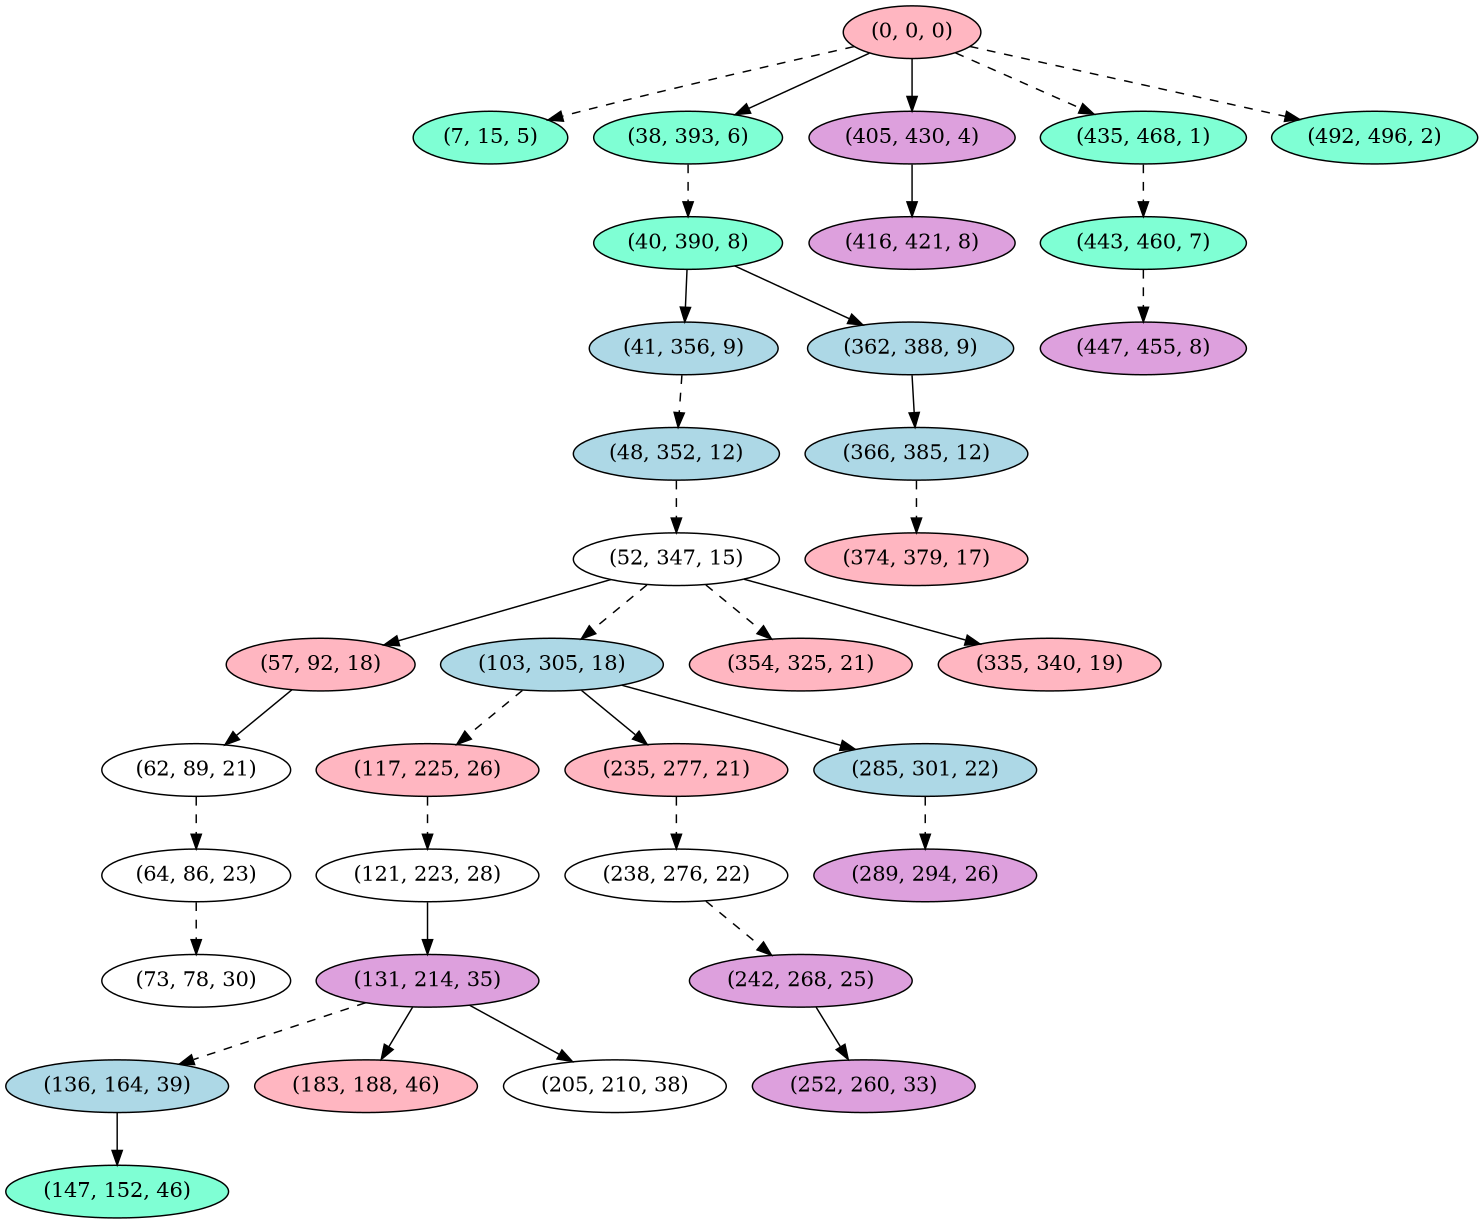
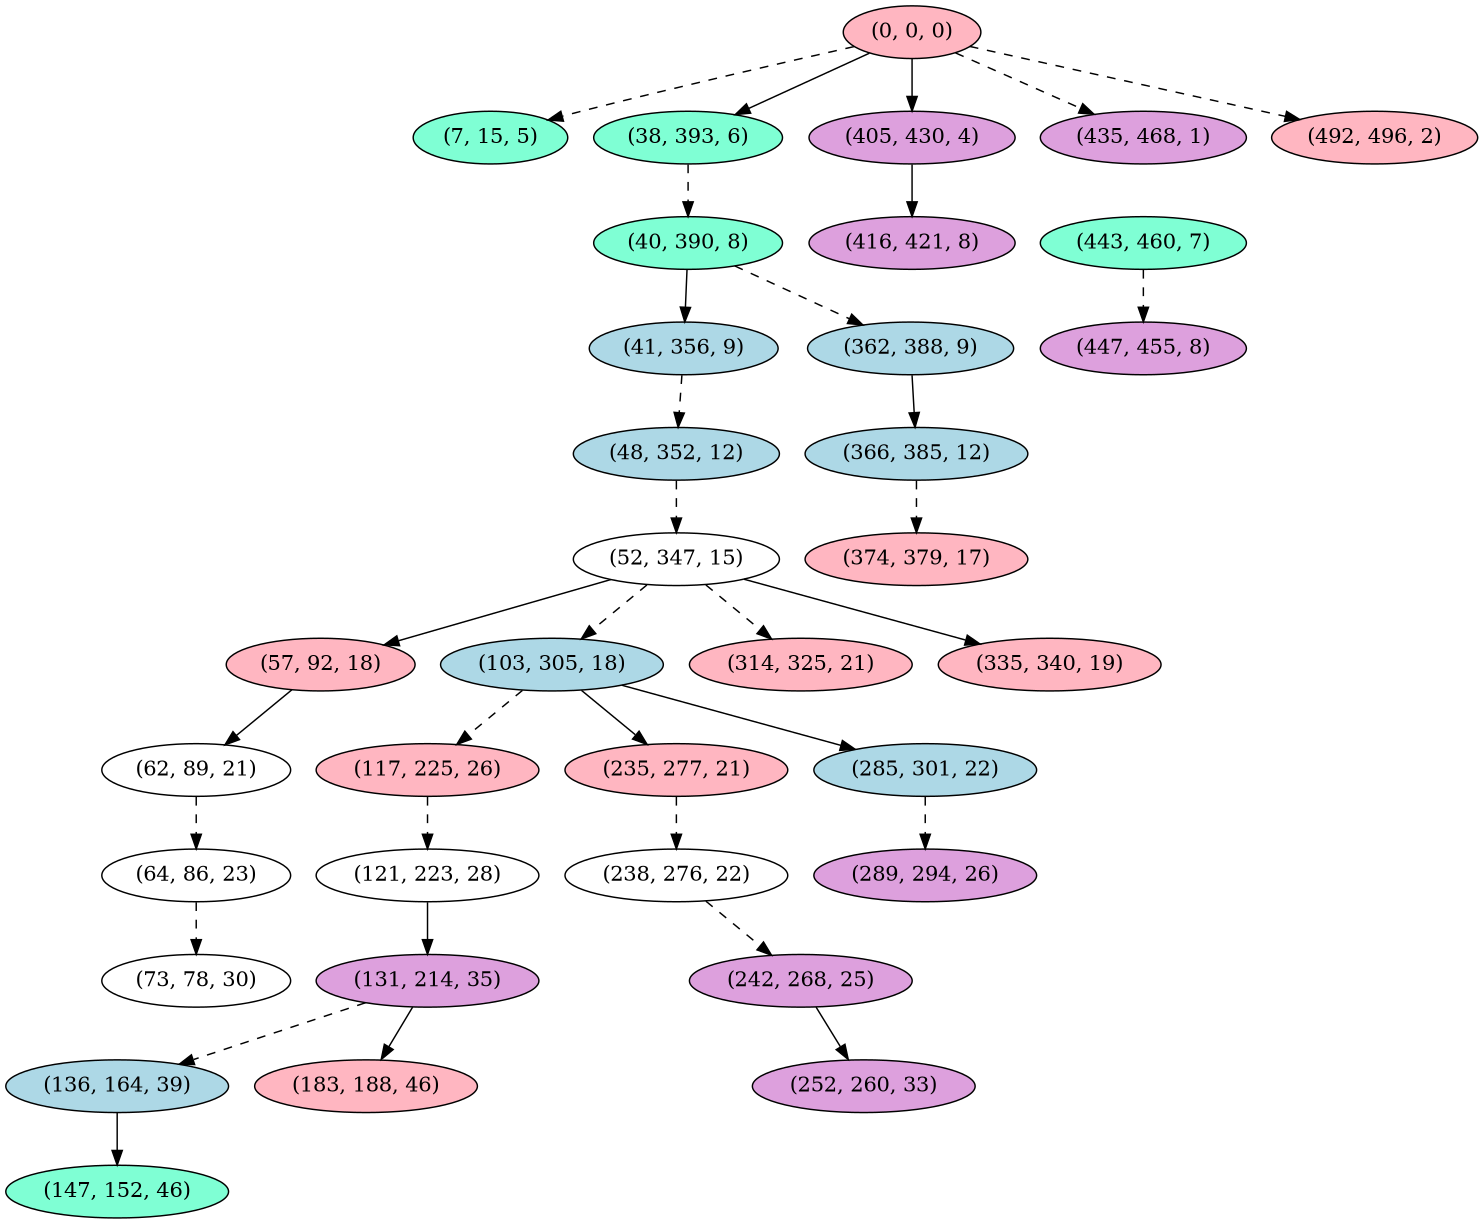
  digraph {
    node [fillcolor=lightpink style=filled]
    edge [style=dashed]
    "(7, 15, 5)" [fillcolor=aquamarine]
    "(0, 0, 0)"
    "(38, 393, 6)" [fillcolor=aquamarine]
    "(405, 430, 4)" [fillcolor=plum]
-   "(435, 468, 1)" [fillcolor=aquamarine]
-   "(492, 496, 2)" [fillcolor=aquamarine]
+   "(435, 468, 1)" [fillcolor=plum]
+   "(492, 496, 2)"
    "(40, 390, 8)" [fillcolor=aquamarine]
    "(416, 421, 8)" [fillcolor=plum]
    "(443, 460, 7)" [fillcolor=aquamarine]
    "(41, 356, 9)" [fillcolor=lightblue]
    "(362, 388, 9)" [fillcolor=lightblue]
    "(48, 352, 12)" [fillcolor=lightblue]
    "(366, 385, 12)" [fillcolor=lightblue]
    "(52, 347, 15)" [fillcolor=white]
    "(57, 92, 18)"
    "(103, 305, 18)" [fillcolor=lightblue]
-   "(314, 325, 21)" [label="(354, 325, 21)"]
+   "(314, 325, 21)"
    "(335, 340, 19)"
    "(62, 89, 21)" [fillcolor=white]
    "(117, 225, 26)"
    "(235, 277, 21)"
    "(285, 301, 22)" [fillcolor=lightblue]
    "(64, 86, 23)" [fillcolor=white]
    "(73, 78, 30)" [fillcolor=white]
    "(121, 223, 28)" [fillcolor=white]
    "(238, 276, 22)" [fillcolor=white]
    "(289, 294, 26)" [fillcolor=plum]
    "(131, 214, 35)" [fillcolor=plum]
    "(136, 164, 39)" [fillcolor=lightblue]
    "(183, 188, 46)"
-   "(205, 210, 38)" [fillcolor=white]
    "(147, 152, 46)" [fillcolor=aquamarine]
    "(242, 268, 25)" [fillcolor=plum]
    "(252, 260, 33)" [fillcolor=plum]
    "(374, 379, 17)"
    "(447, 455, 8)" [fillcolor=plum]
    "(0, 0, 0)" -> "(7, 15, 5)"
    "(0, 0, 0)" -> "(38, 393, 6)" [style=solid]
    "(0, 0, 0)" -> "(405, 430, 4)" [style=solid]
    "(0, 0, 0)" -> "(435, 468, 1)"
    "(0, 0, 0)" -> "(492, 496, 2)"
    "(38, 393, 6)" -> "(40, 390, 8)"
    "(405, 430, 4)" -> "(416, 421, 8)" [style=solid]
-   "(435, 468, 1)" -> "(443, 460, 7)"
    "(40, 390, 8)" -> "(41, 356, 9)" [style=solid]
-   "(40, 390, 8)" -> "(362, 388, 9)" [style=solid]
+   "(40, 390, 8)" -> "(362, 388, 9)"
    "(443, 460, 7)" -> "(447, 455, 8)"
    "(41, 356, 9)" -> "(48, 352, 12)"
    "(362, 388, 9)" -> "(366, 385, 12)" [style=solid]
    "(48, 352, 12)" -> "(52, 347, 15)"
    "(366, 385, 12)" -> "(374, 379, 17)"
    "(52, 347, 15)" -> "(57, 92, 18)" [style=solid]
    "(52, 347, 15)" -> "(103, 305, 18)"
    "(52, 347, 15)" -> "(314, 325, 21)"
    "(52, 347, 15)" -> "(335, 340, 19)" [style=solid]
    "(57, 92, 18)" -> "(62, 89, 21)" [style=solid]
    "(103, 305, 18)" -> "(117, 225, 26)"
    "(103, 305, 18)" -> "(235, 277, 21)" [style=solid]
    "(103, 305, 18)" -> "(285, 301, 22)" [style=solid]
    "(62, 89, 21)" -> "(64, 86, 23)"
    "(117, 225, 26)" -> "(121, 223, 28)"
    "(235, 277, 21)" -> "(238, 276, 22)"
    "(285, 301, 22)" -> "(289, 294, 26)"
    "(64, 86, 23)" -> "(73, 78, 30)"
    "(121, 223, 28)" -> "(131, 214, 35)" [style=solid]
    "(238, 276, 22)" -> "(242, 268, 25)"
    "(131, 214, 35)" -> "(136, 164, 39)"
    "(131, 214, 35)" -> "(183, 188, 46)" [style=solid]
-   "(131, 214, 35)" -> "(205, 210, 38)" [style=solid]
    "(136, 164, 39)" -> "(147, 152, 46)" [style=solid]
    "(242, 268, 25)" -> "(252, 260, 33)" [style=solid]
  }
